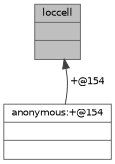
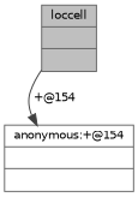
  digraph {
    fontname="DejaVu Sans"
    node [color=gray40 fontname="DejaVu Sans" fontsize=10 shape=record]
    n1 [fillcolor=grey75 fontcolor=black height=0.2 label="{loccell\n||}" style=filled width=0.4]
    n2 [height=0.2 label="{anonymous:+@154\n||}" width=0.4]
-   n2 -> n1 [arrowhead=normal color=grey25 fontname="DejaVu Sans" fontsize=10 label=" +@154" labelfontname=Helvetica labelfontsize=10 style=solid]
+   n1 -> n2 [arrowhead=normal color=grey25 fontname="DejaVu Sans" fontsize=10 label=" +@154" labelfontname=Helvetica labelfontsize=10 style=solid]
  }
